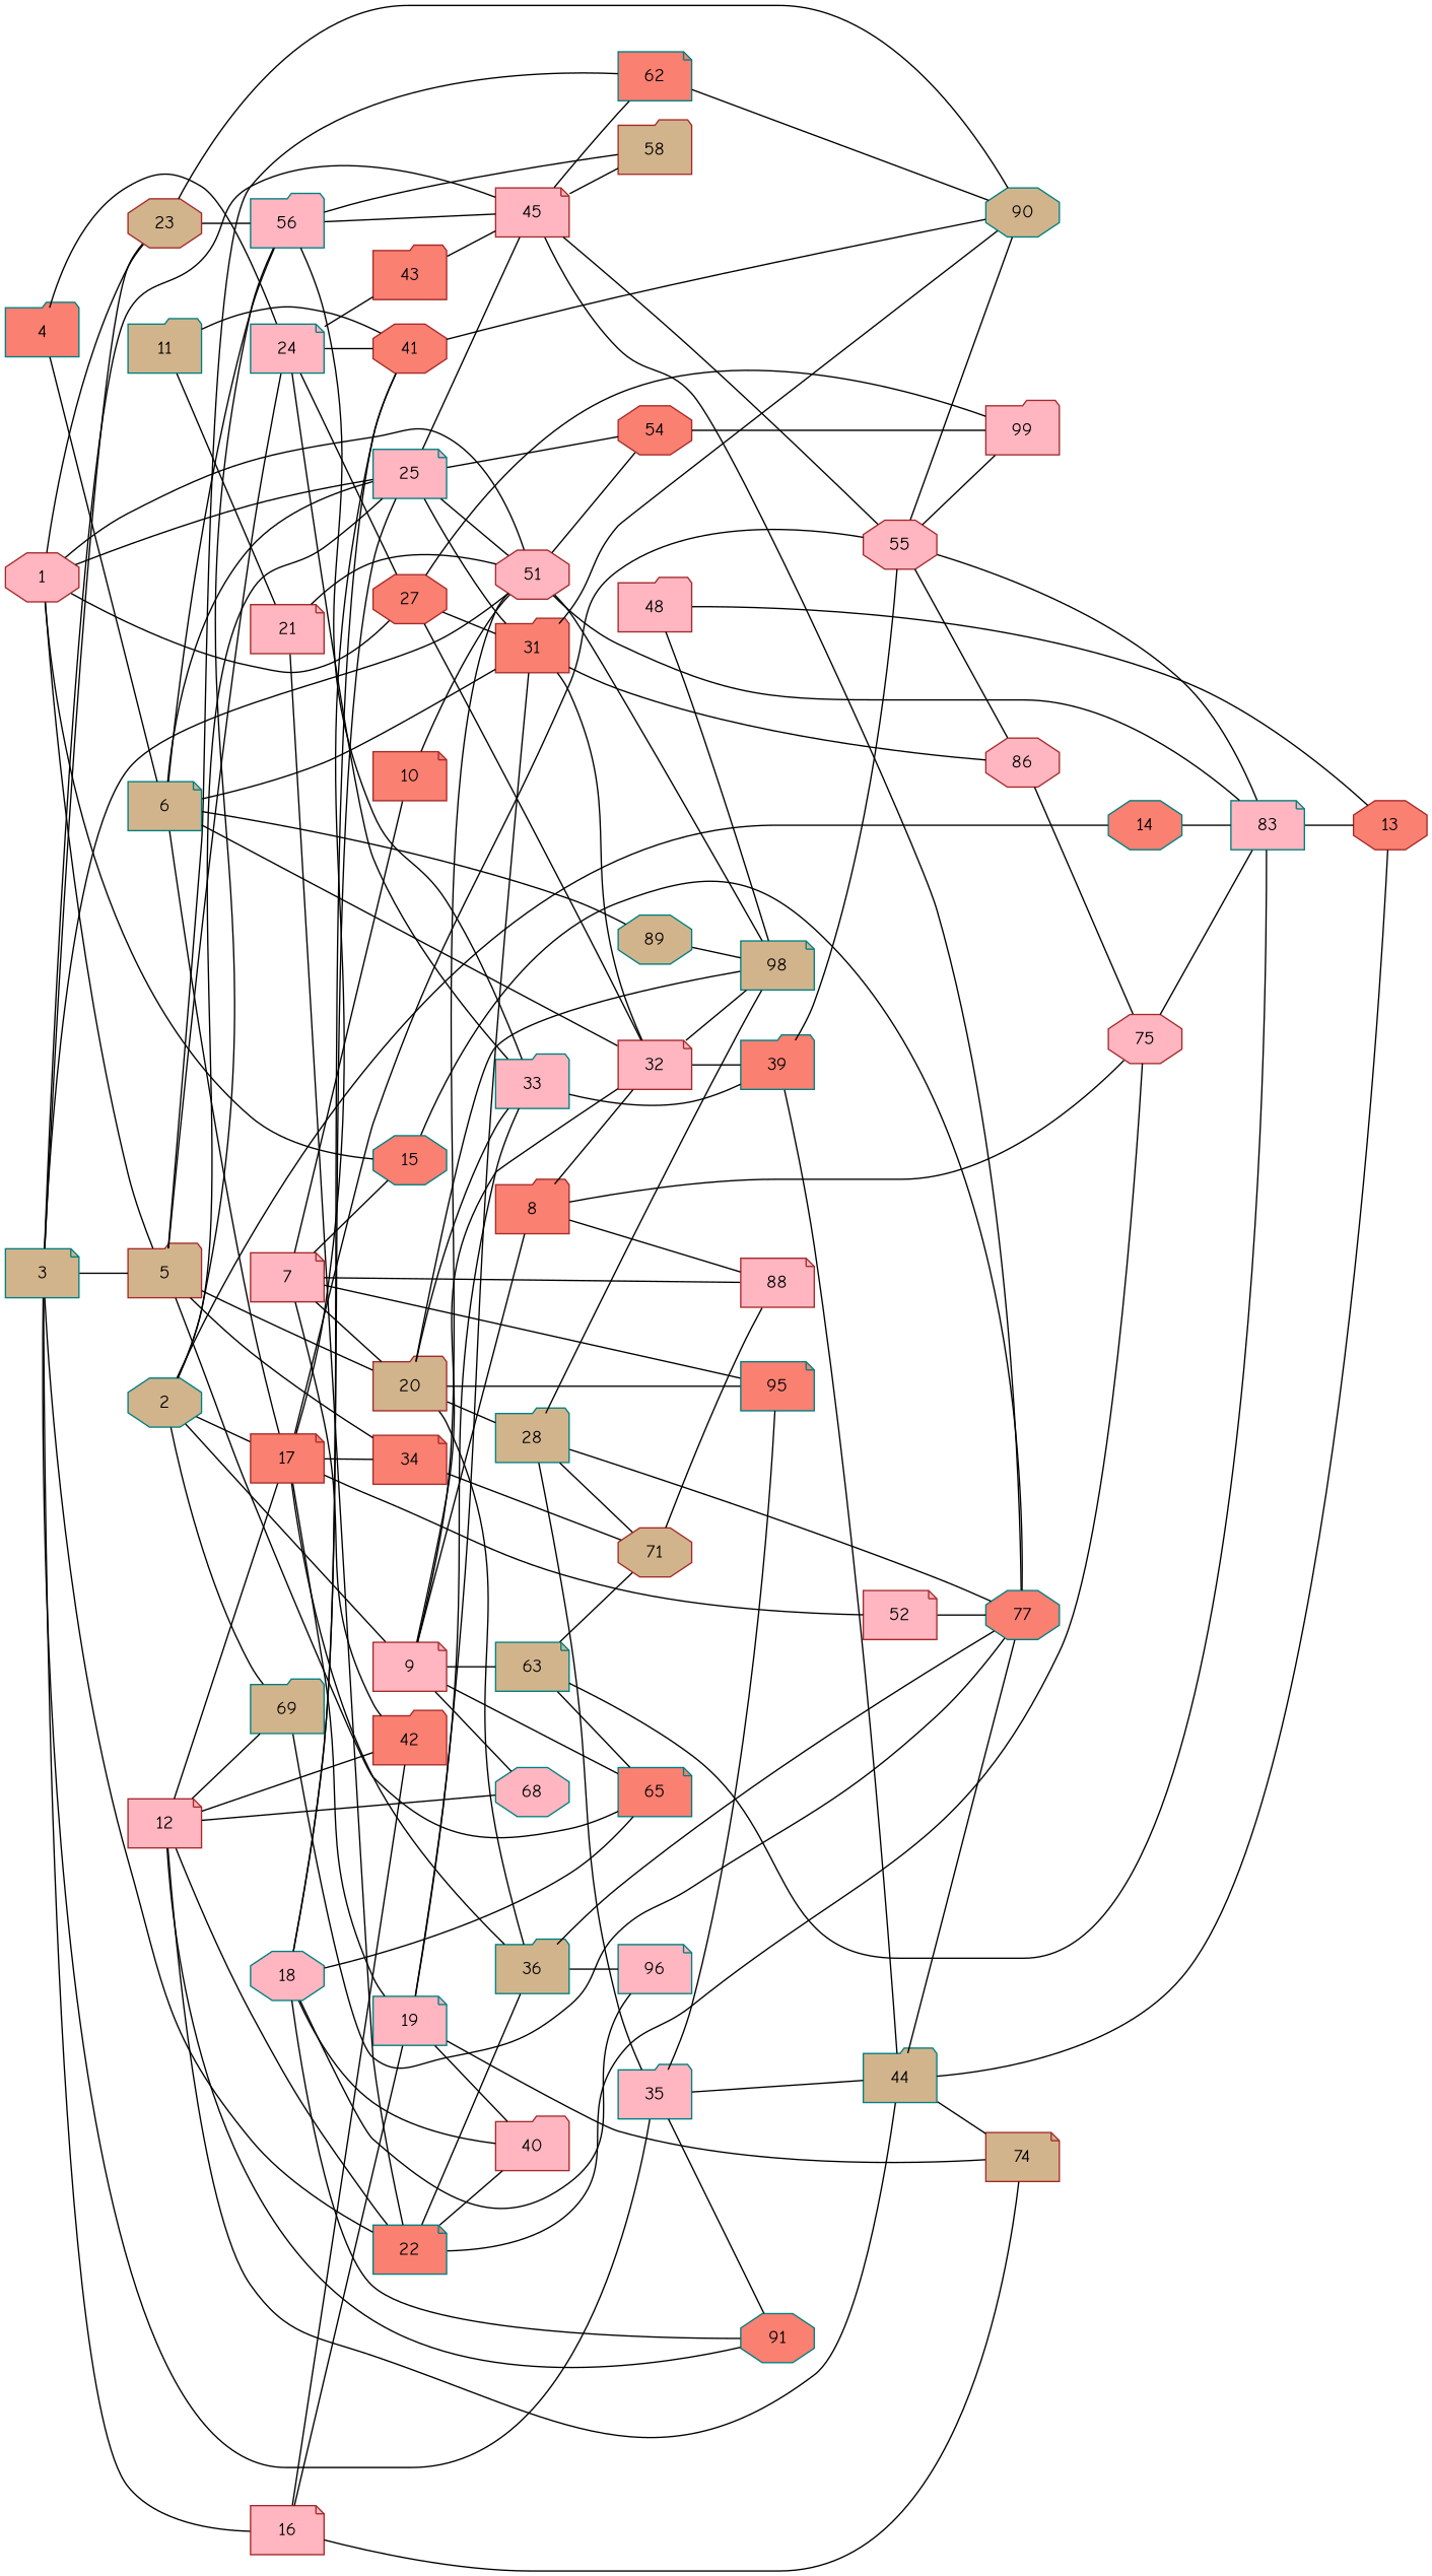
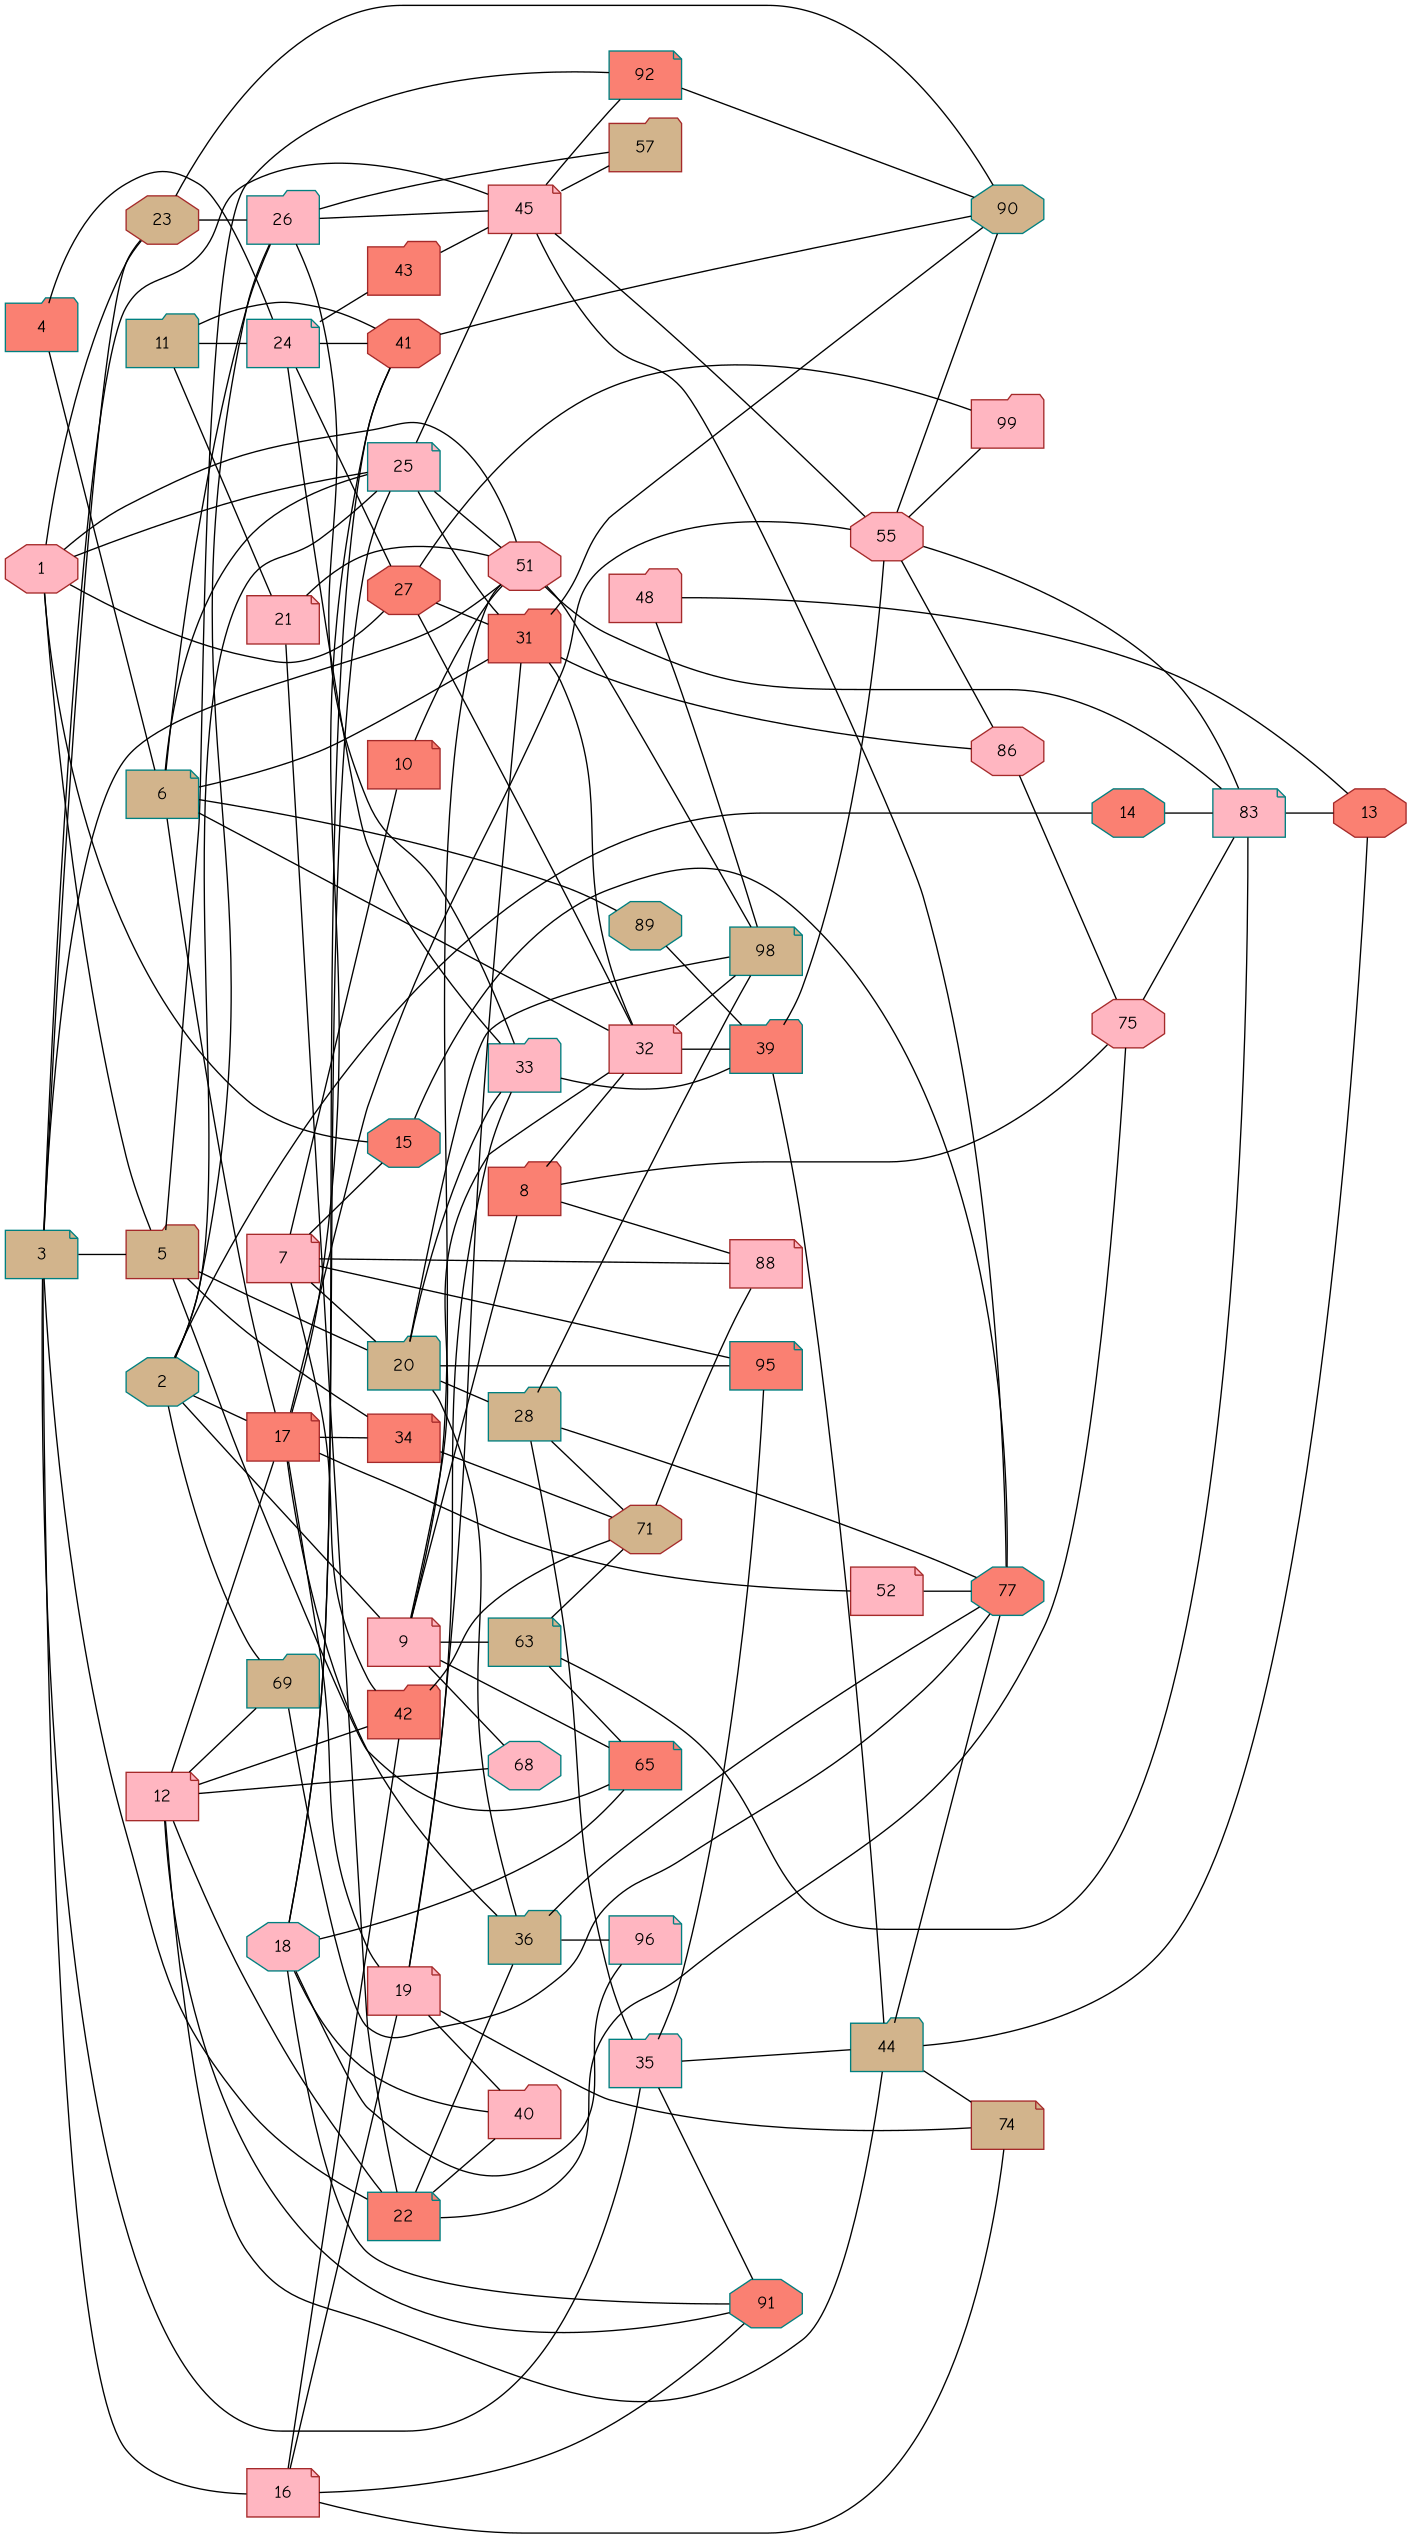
  graph {
    fontname="Comic Neue"
    rankdir=LR
    node [color=brown fillcolor=lightpink fontname="Comic Neue" shape=note style=filled]
    edge [fontname="Comic Neue"]
    1 [shape=octagon super="+70"]
    5 [fillcolor=tan shape=folder super="+13"]
    15 [color=teal fillcolor=salmon shape=octagon]
    23 [fillcolor=tan shape=octagon]
    25 [color=teal super="+80"]
    27 [fillcolor=salmon shape=octagon super="+78"]
    51 [shape=octagon super="+97"]
-   20 [fillcolor=tan shape=folder super="+38"]
+   20 [color=teal fillcolor=tan shape=folder super="+38"]
    34 [fillcolor=salmon]
-   62 [color=teal fillcolor=salmon super="+88"]
+   62 [color=teal fillcolor=salmon super="+88" label=92]
    65 [color=teal fillcolor=salmon]
    77 [color=teal fillcolor=salmon shape=octagon super="+86"]
-   26 [color=teal shape=folder super="+85" label=56]
+   26 [color=teal shape=folder super="+85"]
    90 [color=teal fillcolor=tan shape=octagon super="+92"]
    45 [super="+47"]
    31 [fillcolor=salmon shape=folder super="+67"]
-   54 [fillcolor=salmon shape=octagon]
    32 [super="+50"]
    99 [shape=folder]
    83 [color=teal super="+87"]
    98 [color=teal fillcolor=tan]
    9 [super="+37"]
    8 [fillcolor=salmon shape=folder]
    63 [color=teal fillcolor=tan]
    68 [color=teal shape=octagon]
    2 [color=teal fillcolor=tan shape=octagon]
    14 [color=teal fillcolor=salmon shape=octagon]
    17 [fillcolor=salmon super="+79"]
    69 [color=teal fillcolor=tan shape=folder]
    41 [fillcolor=salmon shape=octagon super="+53"]
-   19 [color=teal super="+84"]
+   19 [super="+84"]
    36 [color=teal fillcolor=tan shape=folder super="+76"]
    52
    55 [shape=octagon super="+58"]
    33 [color=teal shape=folder super="+66"]
-   57 [fillcolor=tan shape=folder label=58]
+   57 [fillcolor=tan shape=folder]
    3 [color=teal fillcolor=tan super="+81"]
    16
    22 [color=teal fillcolor=salmon super="+73"]
    35 [color=teal shape=folder super="+42"]
    n41 [fillcolor=salmon label=42 shape=folder]
    91 [color=teal fillcolor=salmon shape=octagon]
    74 [fillcolor=tan]
    75 [shape=octagon]
    40 [shape=folder]
    95 [color=teal fillcolor=salmon]
    44 [color=teal fillcolor=tan shape=folder super="+100"]
    6 [color=teal fillcolor=tan super="+61"]
    89 [color=teal fillcolor=tan shape=octagon]
    4 [color=teal fillcolor=salmon shape=folder]
    24 [color=teal super="+29"]
    43 [fillcolor=salmon shape=folder]
    28 [color=teal fillcolor=tan shape=folder super="+46"]
    71 [fillcolor=tan shape=octagon super="+96"]
    n55 [label=86 shape=octagon super="+59"]
    39 [color=teal fillcolor=salmon shape=folder]
    7 [super="+60"]
    10 [fillcolor=salmon]
    n59 [label=88]
    21 [super="+64"]
    11 [color=teal fillcolor=tan shape=folder]
    12 [super="+30"]
    n63 [fillcolor=salmon label=13 shape=octagon]
    n64 [color=teal label=96]
    18 [color=teal shape=octagon super="+72"]
    48 [shape=folder]
    1 -- 5
    1 -- 15
    1 -- 23
    1 -- 25
    1 -- 27
    1 -- 51
    5 -- 20
    5 -- 34
    5 -- 62
    5 -- 65
    15 -- 77
    23 -- 26
    23 -- 90
    25 -- 51
    25 -- 45
    25 -- 31
-   25 -- 54
    27 -- 31
    27 -- 32
    27 -- 99
-   51 -- 54
    51 -- 83
    51 -- 98
    20 -- 98
    20 -- 36
    20 -- 33
    20 -- 95
    20 -- 28
    34 -- 71
    62 -- 90
    26 -- 45
    26 -- 33
    26 -- 57
    45 -- 62 [weight=2]
    45 -- 77
    45 -- 55
    45 -- 57
    31 -- 90
    31 -- 32
    31 -- n55
-   54 -- 99
    32 -- 98
    32 -- 39
    83 -- n63
    9 -- 51
    9 -- 65
    9 -- 32
    9 -- 8
    9 -- 63
    9 -- 68
    8 -- 32
    8 -- 75
    8 -- n59
    63 -- 65
    63 -- 83
    63 -- 71
    2 -- 25
    2 -- 26
    2 -- 9
    2 -- 14
    2 -- 17
    2 -- 69
    14 -- 83
    17 -- 34
    17 -- 41 [weight=2]
    17 -- 19
    17 -- 36
    17 -- 52
    17 -- 55
    69 -- 77
    41 -- 90
    19 -- 31 [weight=2]
    19 -- 33
    19 -- 74
    19 -- 40
    36 -- 77
    36 -- n64
    52 -- 77
    55 -- 90
    55 -- 99
    55 -- 83
    55 -- n55
    33 -- 39
    3 -- 5
    3 -- 23
    3 -- 51
    3 -- 45
    3 -- 16
    3 -- 22
    3 -- 35
    16 -- 19
    16 -- n41
+   16 -- 91
    16 -- 74
    22 -- 36
    22 -- 75
    22 -- 40
    35 -- 91
    35 -- 95
    35 -- 44
+   n41 -- 71
    75 -- 83
    44 -- 77
    44 -- 74
    44 -- n63
    6 -- 25
    6 -- 26
    6 -- 31
    6 -- 32
    6 -- 17
    6 -- 89
-   89 -- 98
+   89 -- 39
    4 -- 6
    4 -- 24
    24 -- 27
    24 -- 41
    24 -- 33
    24 -- 43
    43 -- 45
    28 -- 77
    28 -- 98
    28 -- 35
    28 -- 71
    71 -- n59
    n55 -- 75
    39 -- 55
    39 -- 44
    7 -- 15
    7 -- 20
    7 -- n41
    7 -- 95
    7 -- 10
    7 -- n59
    10 -- 51
    21 -- 51
    21 -- 22
    11 -- 41
-   5 -- 24
+   11 -- 24
    11 -- 21
    12 -- 68
    12 -- 17
    12 -- 69
    12 -- 22
    12 -- n41
    12 -- 91
    12 -- 44
    18 -- 25
    18 -- 65
    18 -- 41
    18 -- 91
    18 -- 40
    18 -- n64
    48 -- 98
    48 -- n63
  }
